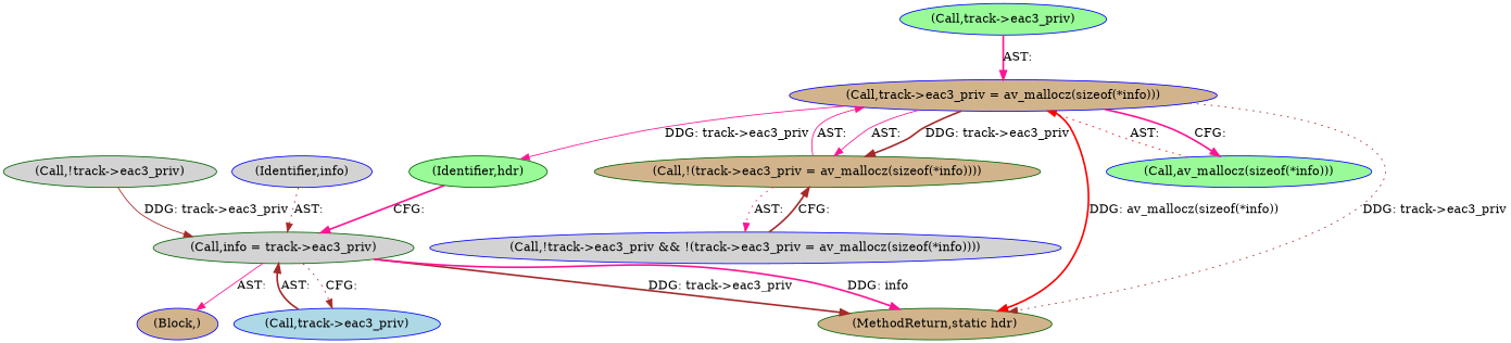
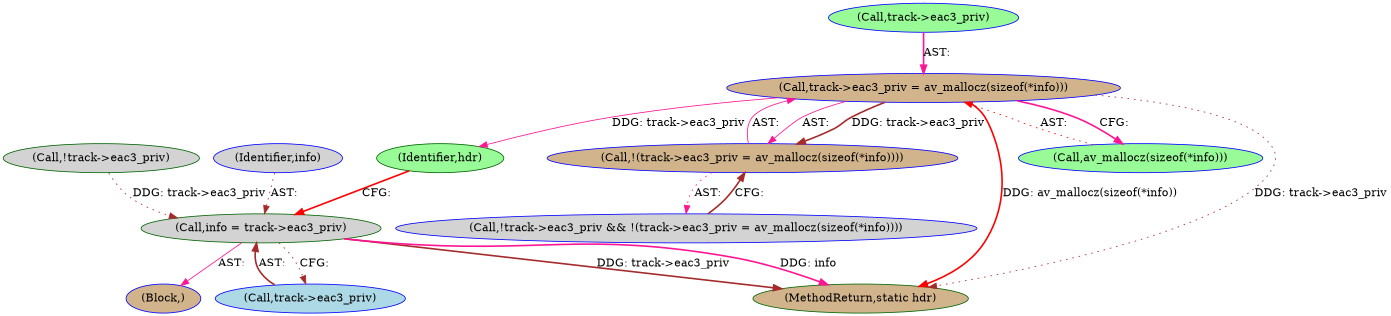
  digraph {
    node [color=blue fillcolor=tan style=filled]
    edge [color=deeppink style=bold]
    n1 [label="(Call,track->eac3_priv = av_mallocz(sizeof(*info)))"]
-   n2 [color=darkgreen label="(Call,!(track->eac3_priv = av_mallocz(sizeof(*info))))"]
+   n2 [label="(Call,!(track->eac3_priv = av_mallocz(sizeof(*info))))"]
    n3 [color=darkgreen label="(MethodReturn,static hdr)"]
    n4 [fillcolor=palegreen label="(Call,av_mallocz(sizeof(*info)))"]
    n5 [color=darkgreen fillcolor=palegreen label="(Identifier,hdr)"]
    n6 [fillcolor=lightgrey label="(Call,!track->eac3_priv && !(track->eac3_priv = av_mallocz(sizeof(*info))))"]
    n7 [color=darkgreen fillcolor=lightgrey label="(Call,info = track->eac3_priv)"]
    n8 [label="(Block,)"]
    n9 [fillcolor=lightblue label="(Call,track->eac3_priv)"]
    n10 [color=darkgreen fillcolor=lightgrey label="(Call,!track->eac3_priv)"]
    n11 [fillcolor=lightgrey label="(Identifier,info)"]
    n12 [fillcolor=palegreen label="(Call,track->eac3_priv)"]
    n1 -> n2 [label="AST: " style=solid]
    n1 -> n2 [color=brown label="DDG: track->eac3_priv"]
    n1 -> n3 [color=brown label="DDG: track->eac3_priv" style=dotted]
    n1 -> n3 [color=red label="DDG: av_mallocz(sizeof(*info))"]
    n1 -> n4 [label="CFG: "]
    n1 -> n5 [label="DDG: track->eac3_priv" style=solid]
    n2 -> n1 [label="AST: " style=solid]
    n2 -> n6 [label="AST: " style=dotted]
    n4 -> n1 [color=red label="AST: " style=dotted]
-   n5 -> n7 [label="CFG: "]
+   n5 -> n7 [color=red label="CFG: "]
    n6 -> n2 [color=brown label="CFG: "]
    n7 -> n3 [color=brown label="DDG: track->eac3_priv"]
    n7 -> n3 [label="DDG: info"]
    n7 -> n8 [label="AST: " style=solid]
    n7 -> n9 [color=brown label="CFG: " style=dotted]
    n9 -> n7 [color=brown label="AST: "]
-   n10 -> n7 [color=brown label="DDG: track->eac3_priv" style=solid]
+   n10 -> n7 [color=brown label="DDG: track->eac3_priv" style=dotted]
    n11 -> n7 [color=brown label="AST: " style=dotted]
    n12 -> n1 [label="AST: "]
  }
